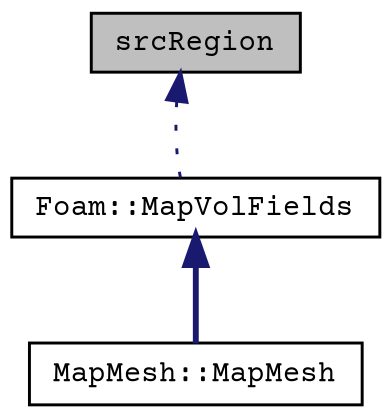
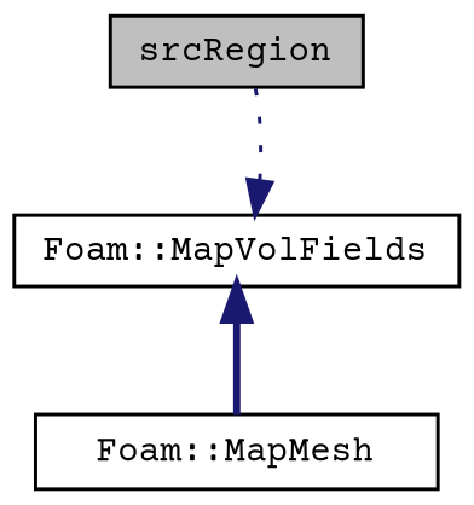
  digraph {
    fontname="Courier Prime"
    rankdir=TB
    node [color=black fontname="Courier Prime" fontsize=10 shape=record]
    edge [color=midnightblue dir=back fontname="Courier Prime" fontsize=10 labelfontname=FreeSans labelfontsize=10]
    n1 [fillcolor=grey75 fontcolor=black height=0.2 label=srcRegion style=filled width=0.4]
    n2 [height=0.2 label="Foam::MapVolFields" width=0.4]
-   n3 [height=0.2 label="MapMesh::MapMesh" width=0.4]
-   n1 -> n2 [style=dotted]
+   n3 [height=0.2 label="Foam::MapMesh" width=0.4]
+   n2 -> n1 [style=dotted]
    n2 -> n3 [style=bold]
  }
